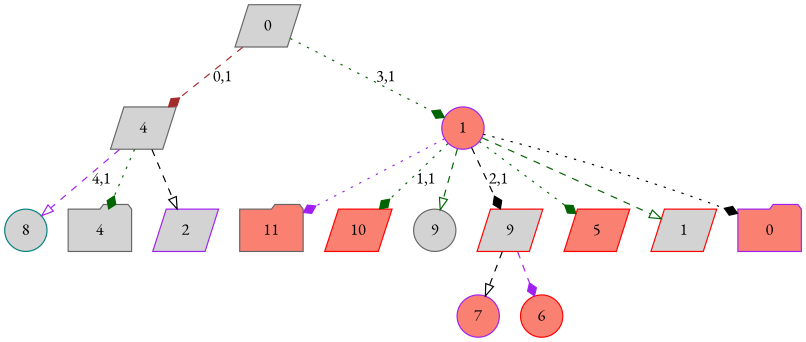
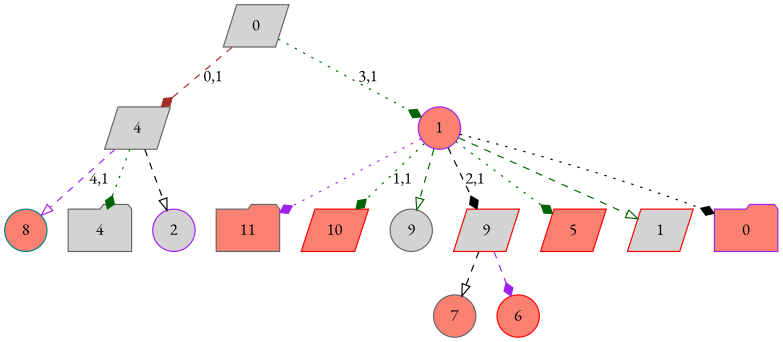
  digraph {
    fontname="EB Garamond"
    node [color=gray40 fillcolor=lightgrey fontname="EB Garamond" shape=parallelogram style=filled]
    edge [arrowhead=diamond color=darkgreen fontname="EB Garamond" style=dashed]
    n1 [fillcolor=salmon label=11 shape=folder]
    n2 [color=red fillcolor=salmon label=10]
    n3 [label=9 shape=circle]
-   n4 [color=teal label=8 shape=circle]
-   n5 [color=purple fillcolor=salmon label=7 shape=circle]
+   n4 [color=teal fillcolor=salmon label=8 shape=circle]
+   n5 [fillcolor=salmon label=7 shape=circle]
    n6 [color=red fillcolor=salmon label=6 shape=circle]
    9 [color=red]
    n8 [color=red fillcolor=salmon label=5]
    n9 [label=4 shape=folder]
-   n10 [color=purple label=2]
+   n10 [color=purple label=2 shape=circle]
    4
    n12 [color=red label=1]
    n13 [color=purple fillcolor=salmon label=0 shape=folder]
    1 [color=purple fillcolor=salmon shape=circle]
    0
    9 -> n5 [arrowhead=onormal color=black]
    9 -> n6 [color=purple]
    4 -> n4 [arrowhead=onormal color=purple label="4,1"]
    4 -> n9 [style=dotted]
    4 -> n10 [arrowhead=onormal color=black]
    1 -> n1 [color=purple style=dotted]
    1 -> n2 [label="1,1" style=dotted]
    1 -> n3 [arrowhead=onormal]
    1 -> 9 [color=black label="2,1"]
    1 -> n8 [style=dotted]
    1 -> n12 [arrowhead=onormal]
    1 -> n13 [color=black style=dotted]
    0 -> 4 [color=brown label="0,1"]
    0 -> 1 [label="3,1" style=dotted]
  }
